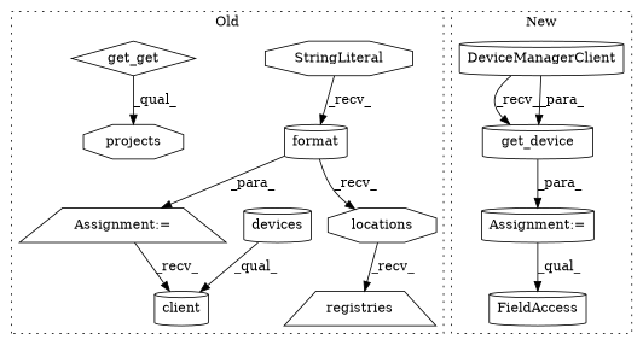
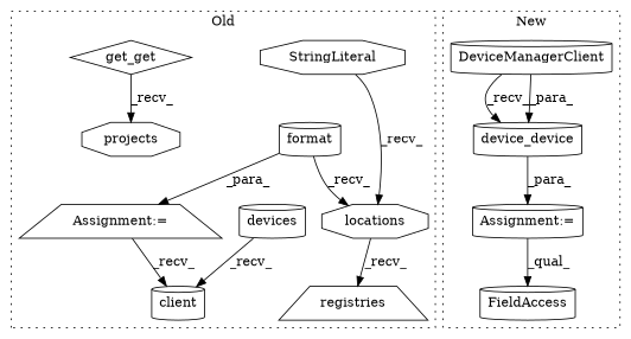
  digraph {
    node [a=32 l=9 shape=cylinder]
    n1 [l="7,1" label=format s="13033,13063"]
    n2 [a=45 l=15 label=StringLiteral s=13017 shape=octagon]
    n3 [label=client s=13169]
    n4 [l="11,1" label=get_get s="12629,12660" shape=diamond]
    n5 [l=10 label=projects s=13084 shape=octagon]
    n6 [label=devices s=13120]
    n7 [l=12 label=registries s=13107 shape=trapezium]
    n8 [l=11 label=locations s=13095 shape=octagon]
    n9 [a=7 l=1 label="Assignment:=" s=13016 shape=trapezium]
-   n10 [l="11,1" label=get_device s="12565,12587"]
+   n10 [l="11,1" label=device_device s="12565,12587"]
    n11 [a=22 l=13 label=FieldAccess s=12623]
    n12 [l=21 label=DeviceManagerClient s=12196]
    n13 [a=7 l=1 label="Assignment:=" s=12557]
    subgraph cluster_1 {
      label=Old
      style=dotted
      n1
      n2
      n3
      n4
      n5
      n6
      n7
      n8
      n9
    }
    subgraph cluster_2 {
      label=New
      style=dotted
      n10
      n11
      n12
      n13
    }
    n1 -> n8 [label=_recv_]
    n1 -> n9 [label=_para_]
-   n2 -> n1 [label=_recv_]
-   n4 -> n5 [label=_qual_]
-   n6 -> n3 [label=_qual_]
+   n2 -> n8 [label=_recv_]
+   n4 -> n5 [label=_recv_]
+   n6 -> n3 [label=_recv_]
    n8 -> n7 [label=_recv_]
    n9 -> n3 [label=_recv_]
    n10 -> n13 [label=_para_]
    n12 -> n10 [label=_recv_]
    n12 -> n10 [label=_para_]
    n13 -> n11 [label=_qual_]
  }
